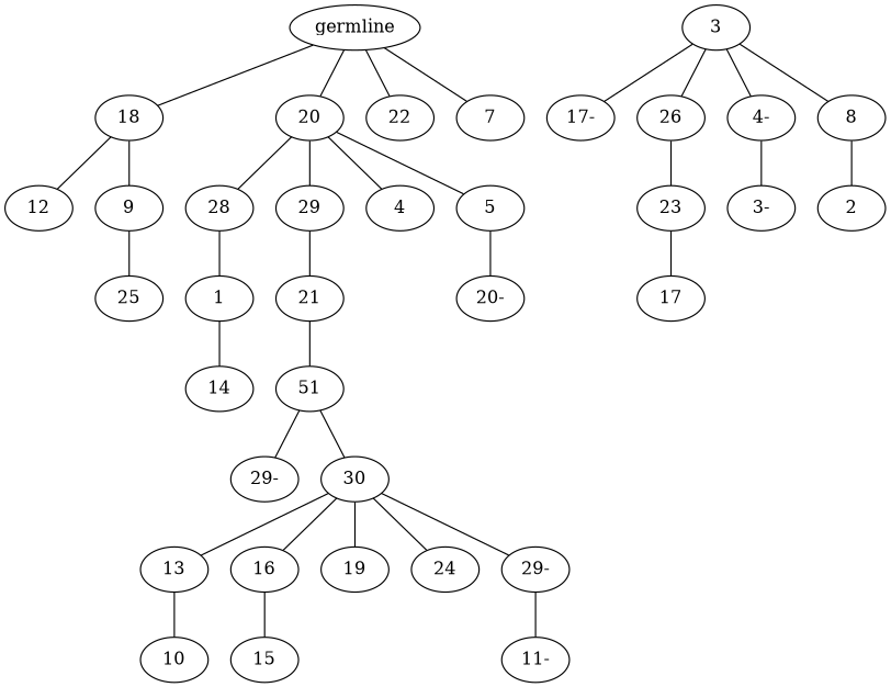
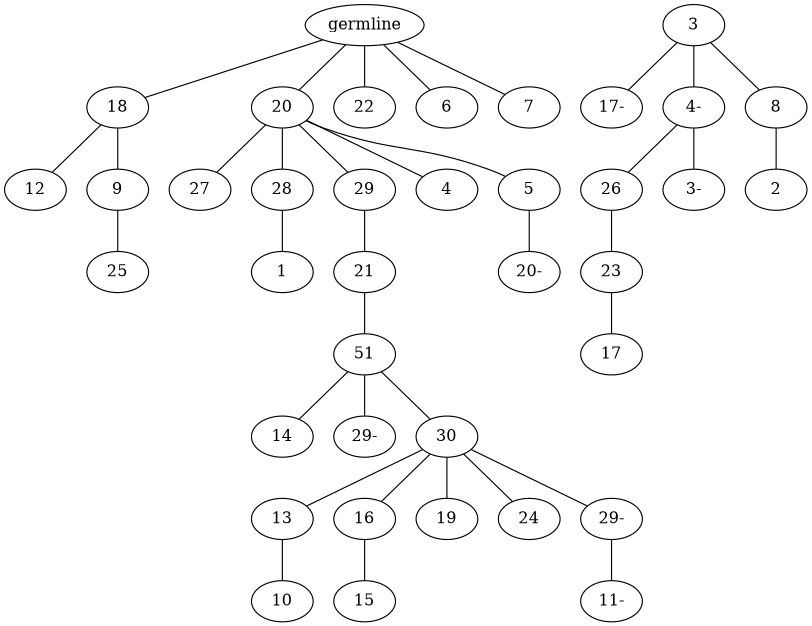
  graph {
    n1 [label=germline]
    n2 [label=18]
    n3 [label=20]
    n4 [label=22]
+   n5 [label=6]
    n6 [label=7]
    n7 [label=12]
    n8 [label=9]
+   n9 [label=27]
    n10 [label=28]
    n11 [label=29]
    n12 [label=4]
    n13 [label=5]
    n14 [label=25]
    n15 [label=1]
    n16 [label=21]
    n17 [label="20-"]
    n18 [label=51]
    n19 [label=14]
    n20 [label="29-"]
    n21 [label=30]
    n22 [label=13]
    n23 [label=16]
    n24 [label=19]
    n25 [label=24]
    n26 [label="29-"]
    n27 [label=10]
    n28 [label=15]
    n29 [label="11-"]
    n30 [label=3]
    n31 [label="17-"]
    n32 [label=26]
    n33 [label="4-"]
    n34 [label=8]
    n35 [label=23]
    n36 [label="3-"]
    n37 [label=2]
    n38 [label=17]
    n1 -- n2
    n1 -- n3
    n1 -- n4
+   n1 -- n5
    n1 -- n6
    n2 -- n7
    n2 -- n8
+   n3 -- n9
    n3 -- n10
    n3 -- n11
    n3 -- n12
    n3 -- n13
    n8 -- n14
    n10 -- n15
    n11 -- n16
    n13 -- n17
    n16 -- n18
-   n15 -- n19
+   n18 -- n19
    n18 -- n20
    n18 -- n21
    n21 -- n22
    n21 -- n23
    n21 -- n24
    n21 -- n25
    n21 -- n26
    n22 -- n27
    n23 -- n28
    n26 -- n29
    n30 -- n31
-   n30 -- n32
+   n33 -- n32
    n30 -- n33
    n30 -- n34
    n32 -- n35
    n33 -- n36
    n34 -- n37
    n35 -- n38
  }
